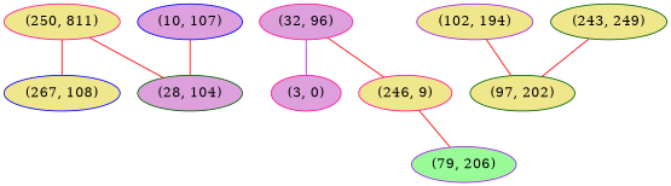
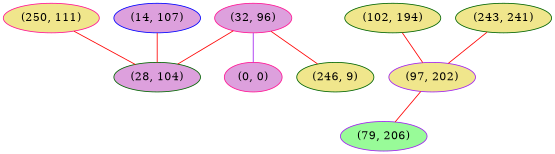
  graph {
    node [color=deeppink fillcolor=khaki style=filled]
    edge [color=red weight=1]
    "(28, 104)" [color=darkgreen fillcolor=plum]
-   "(250, 111)" [label="(250, 811)"]
-   "(267, 108)" [color=blue]
-   "(102, 194)" [color=purple]
-   "(97, 202)" [color=darkgreen]
+   "(250, 111)"
+   "(102, 194)" [color=darkgreen]
+   "(97, 202)" [color=purple]
    "(32, 96)" [fillcolor=plum]
-   "(0, 0)" [fillcolor=plum label="(3, 0)"]
-   "(246, 9)"
-   "(10, 107)" [color=blue fillcolor=plum]
-   "(243, 241)" [color=darkgreen label="(243, 249)"]
+   "(0, 0)" [fillcolor=plum]
+   "(246, 9)" [color=darkgreen]
+   "(10, 107)" [color=blue fillcolor=plum label="(14, 107)"]
+   "(243, 241)" [color=darkgreen]
    "(79, 206)" [color=purple fillcolor=palegreen]
    "(250, 111)" -- "(28, 104)"
-   "(250, 111)" -- "(267, 108)"
    "(102, 194)" -- "(97, 202)"
-   "(246, 9)" -- "(79, 206)"
+   "(97, 202)" -- "(79, 206)"
+   "(32, 96)" -- "(28, 104)"
    "(32, 96)" -- "(0, 0)" [color=purple weight=4]
    "(32, 96)" -- "(246, 9)"
    "(10, 107)" -- "(28, 104)"
    "(243, 241)" -- "(97, 202)"
  }
